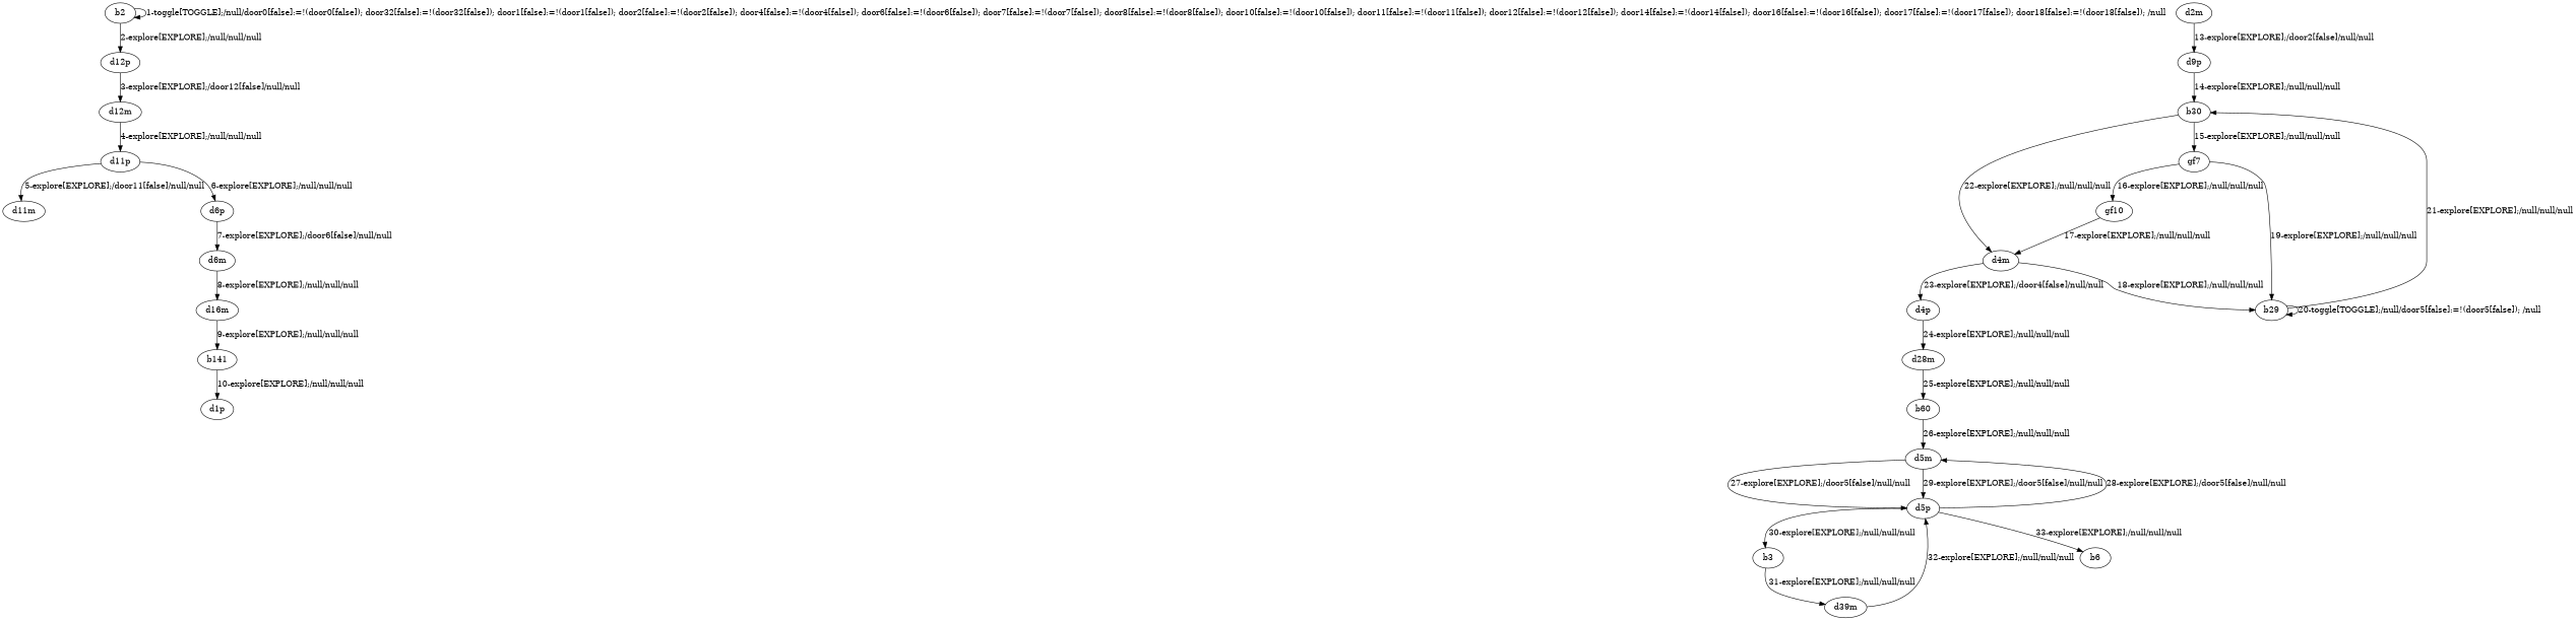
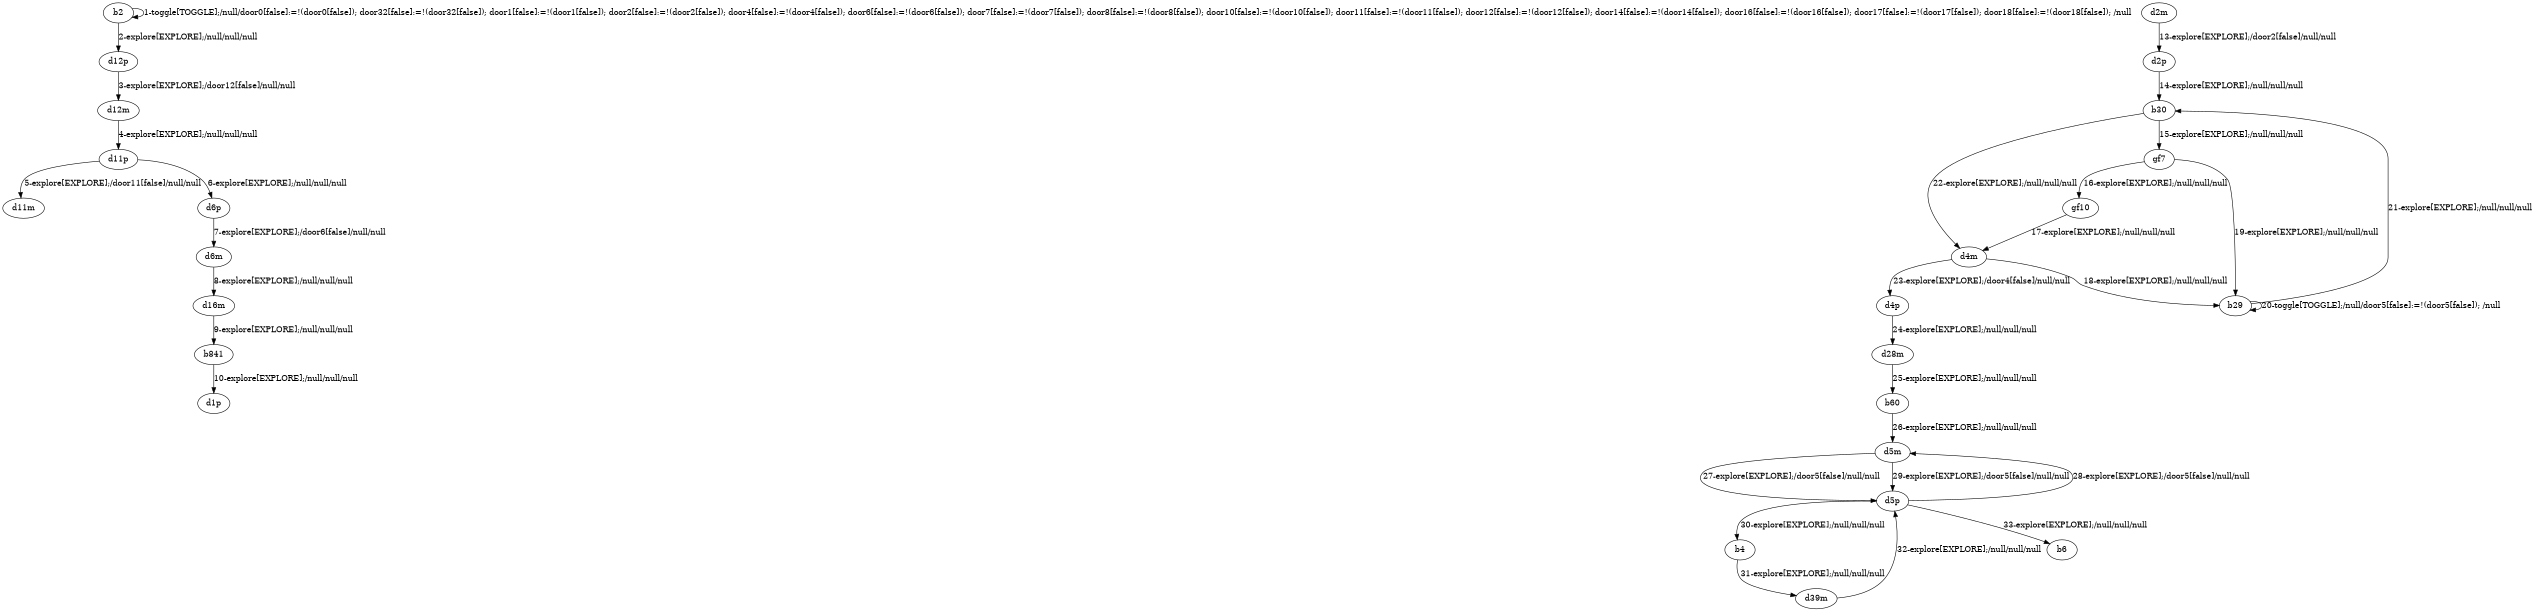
  digraph {
    b2
    d12p
    d12m
    d11p
    d11m
    d6p
    d6m
    d16m
-   b141
+   b141 [label=b841]
    d1p
    d2m
-   d2p [label=d9p]
+   d2p
    b30
    gf7
    d4m
    gf10
    b29
    d4p
    n19 [label=d28m]
    b60
    d5m
    d5p
-   b4 [label=b3]
+   b4
    b6
    d39m
    b2 -> b2 [label="1-toggle[TOGGLE];/null/door0[false]:=!(door0[false]); door32[false]:=!(door32[false]); door1[false]:=!(door1[false]); door2[false]:=!(door2[false]); door4[false]:=!(door4[false]); door6[false]:=!(door6[false]); door7[false]:=!(door7[false]); door8[false]:=!(door8[false]); door10[false]:=!(door10[false]); door11[false]:=!(door11[false]); door12[false]:=!(door12[false]); door14[false]:=!(door14[false]); door16[false]:=!(door16[false]); door17[false]:=!(door17[false]); door18[false]:=!(door18[false]); /null"]
    b2 -> d12p [label="2-explore[EXPLORE];/null/null/null"]
    d12p -> d12m [label="3-explore[EXPLORE];/door12[false]/null/null"]
    d12m -> d11p [label="4-explore[EXPLORE];/null/null/null"]
    d11p -> d11m [label="5-explore[EXPLORE];/door11[false]/null/null"]
    d11p -> d6p [label="6-explore[EXPLORE];/null/null/null"]
    d6p -> d6m [label="7-explore[EXPLORE];/door6[false]/null/null"]
    d6m -> d16m [label="8-explore[EXPLORE];/null/null/null"]
    d16m -> b141 [label="9-explore[EXPLORE];/null/null/null"]
    b141 -> d1p [label="10-explore[EXPLORE];/null/null/null"]
    d2m -> d2p [label="13-explore[EXPLORE];/door2[false]/null/null"]
    d2p -> b30 [label="14-explore[EXPLORE];/null/null/null"]
    b30 -> gf7 [label="15-explore[EXPLORE];/null/null/null"]
    b30 -> d4m [label="22-explore[EXPLORE];/null/null/null"]
    gf7 -> gf10 [label="16-explore[EXPLORE];/null/null/null"]
    gf7 -> b29 [label="19-explore[EXPLORE];/null/null/null"]
    d4m -> b29 [label="18-explore[EXPLORE];/null/null/null"]
    d4m -> d4p [label="23-explore[EXPLORE];/door4[false]/null/null"]
    gf10 -> d4m [label="17-explore[EXPLORE];/null/null/null"]
    b29 -> b30 [label="21-explore[EXPLORE];/null/null/null"]
    b29 -> b29 [label="20-toggle[TOGGLE];/null/door5[false]:=!(door5[false]); /null"]
    d4p -> n19 [label="24-explore[EXPLORE];/null/null/null"]
    n19 -> b60 [label="25-explore[EXPLORE];/null/null/null"]
    b60 -> d5m [label="26-explore[EXPLORE];/null/null/null"]
    d5m -> d5p [label="27-explore[EXPLORE];/door5[false]/null/null"]
    d5m -> d5p [label="29-explore[EXPLORE];/door5[false]/null/null"]
    d5p -> d5m [label="28-explore[EXPLORE];/door5[false]/null/null"]
    d5p -> b4 [label="30-explore[EXPLORE];/null/null/null"]
    d5p -> b6 [label="33-explore[EXPLORE];/null/null/null"]
    b4 -> d39m [label="31-explore[EXPLORE];/null/null/null"]
    d39m -> d5p [label="32-explore[EXPLORE];/null/null/null"]
  }
